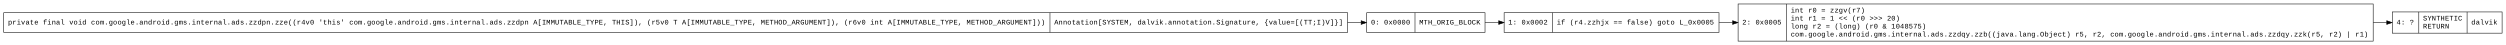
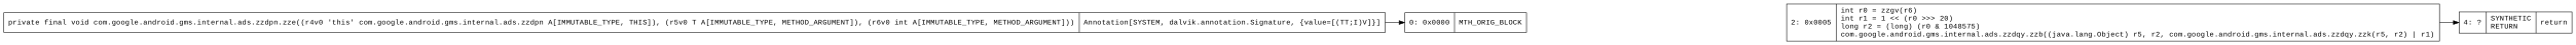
  digraph {
    fontname="Liberation Mono"
    rankdir=LR
    node [fontname="Liberation Mono" shape=record]
    edge [fontname="Liberation Mono"]
    n1 [label="{0\:\ 0x0000|MTH_ORIG_BLOCK\l}"]
-   n2 [label="{1\:\ 0x0002|if (r4.zzhjx == false) goto L_0x0005\l}"]
-   n3 [label="{2\:\ 0x0005|int r0 = zzgv(r7)\lint r1 = 1 \<\< (r0 \>\>\> 20)\llong r2 = (long) (r0 & 1048575)\lcom.google.android.gms.internal.ads.zzdqy.zzb((java.lang.Object) r5, r2, com.google.android.gms.internal.ads.zzdqy.zzk(r5, r2) \| r1)\l}"]
-   n4 [label="{4\:\ ?|SYNTHETIC\lRETURN\l|dalvik\l}"]
+   n3 [label="{2\:\ 0x0005|int r0 = zzgv(r6)\lint r1 = 1 \<\< (r0 \>\>\> 20)\llong r2 = (long) (r0 & 1048575)\lcom.google.android.gms.internal.ads.zzdqy.zzb((java.lang.Object) r5, r2, com.google.android.gms.internal.ads.zzdqy.zzk(r5, r2) \| r1)\l}"]
+   n4 [label="{4\:\ ?|SYNTHETIC\lRETURN\l|return\l}"]
    n5 [label="{private final void com.google.android.gms.internal.ads.zzdpn.zze((r4v0 'this' com.google.android.gms.internal.ads.zzdpn A[IMMUTABLE_TYPE, THIS]), (r5v0 T A[IMMUTABLE_TYPE, METHOD_ARGUMENT]), (r6v0 int A[IMMUTABLE_TYPE, METHOD_ARGUMENT]))  | Annotation[SYSTEM, dalvik.annotation.Signature, \{value=[(TT;I)V]\}]\l}"]
-   n1 -> n2
-   n2 -> n3
    n3 -> n4
    n5 -> n1
  }
